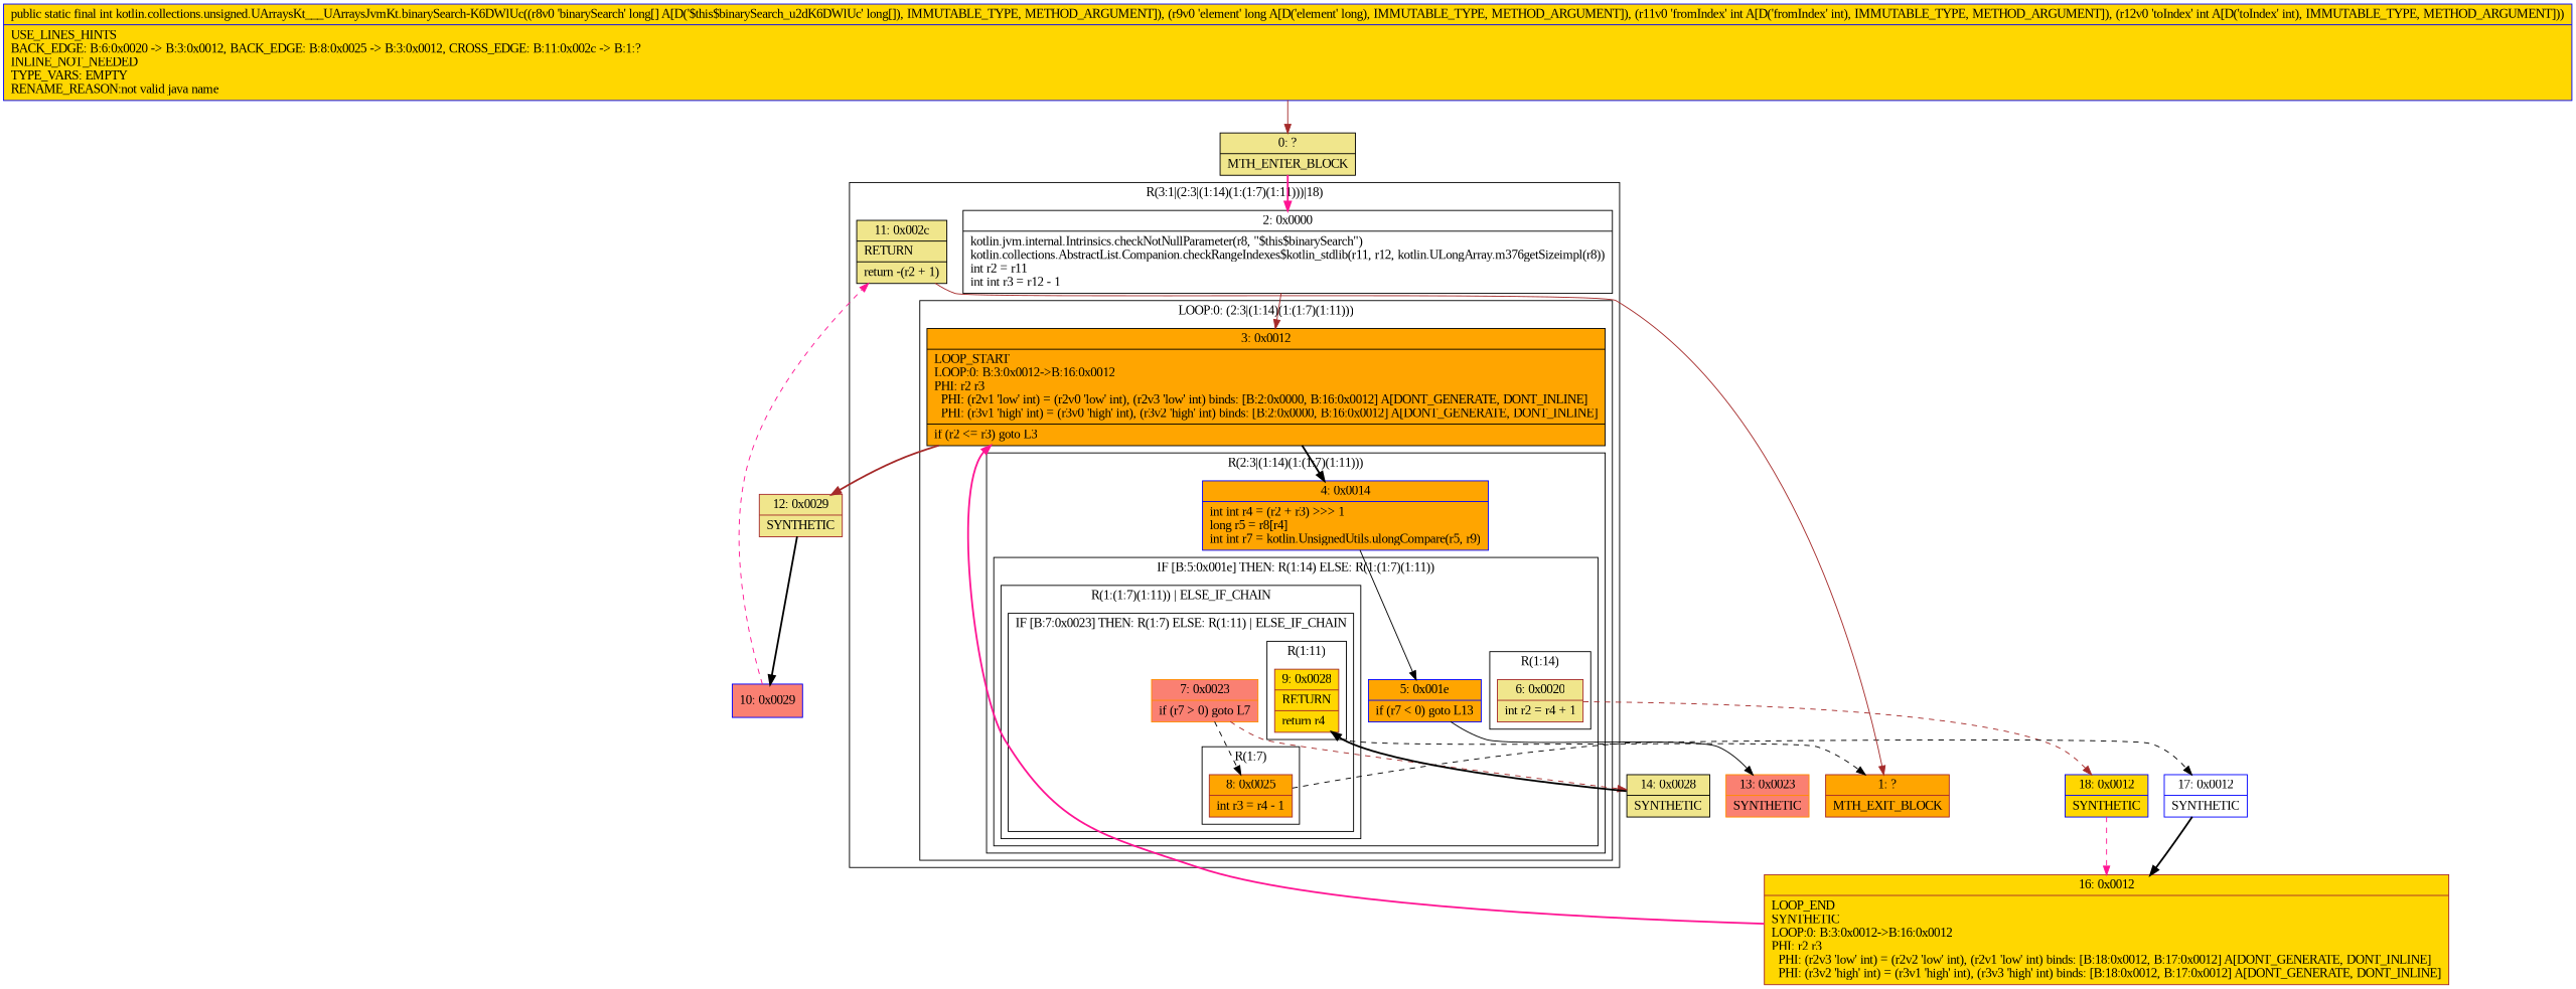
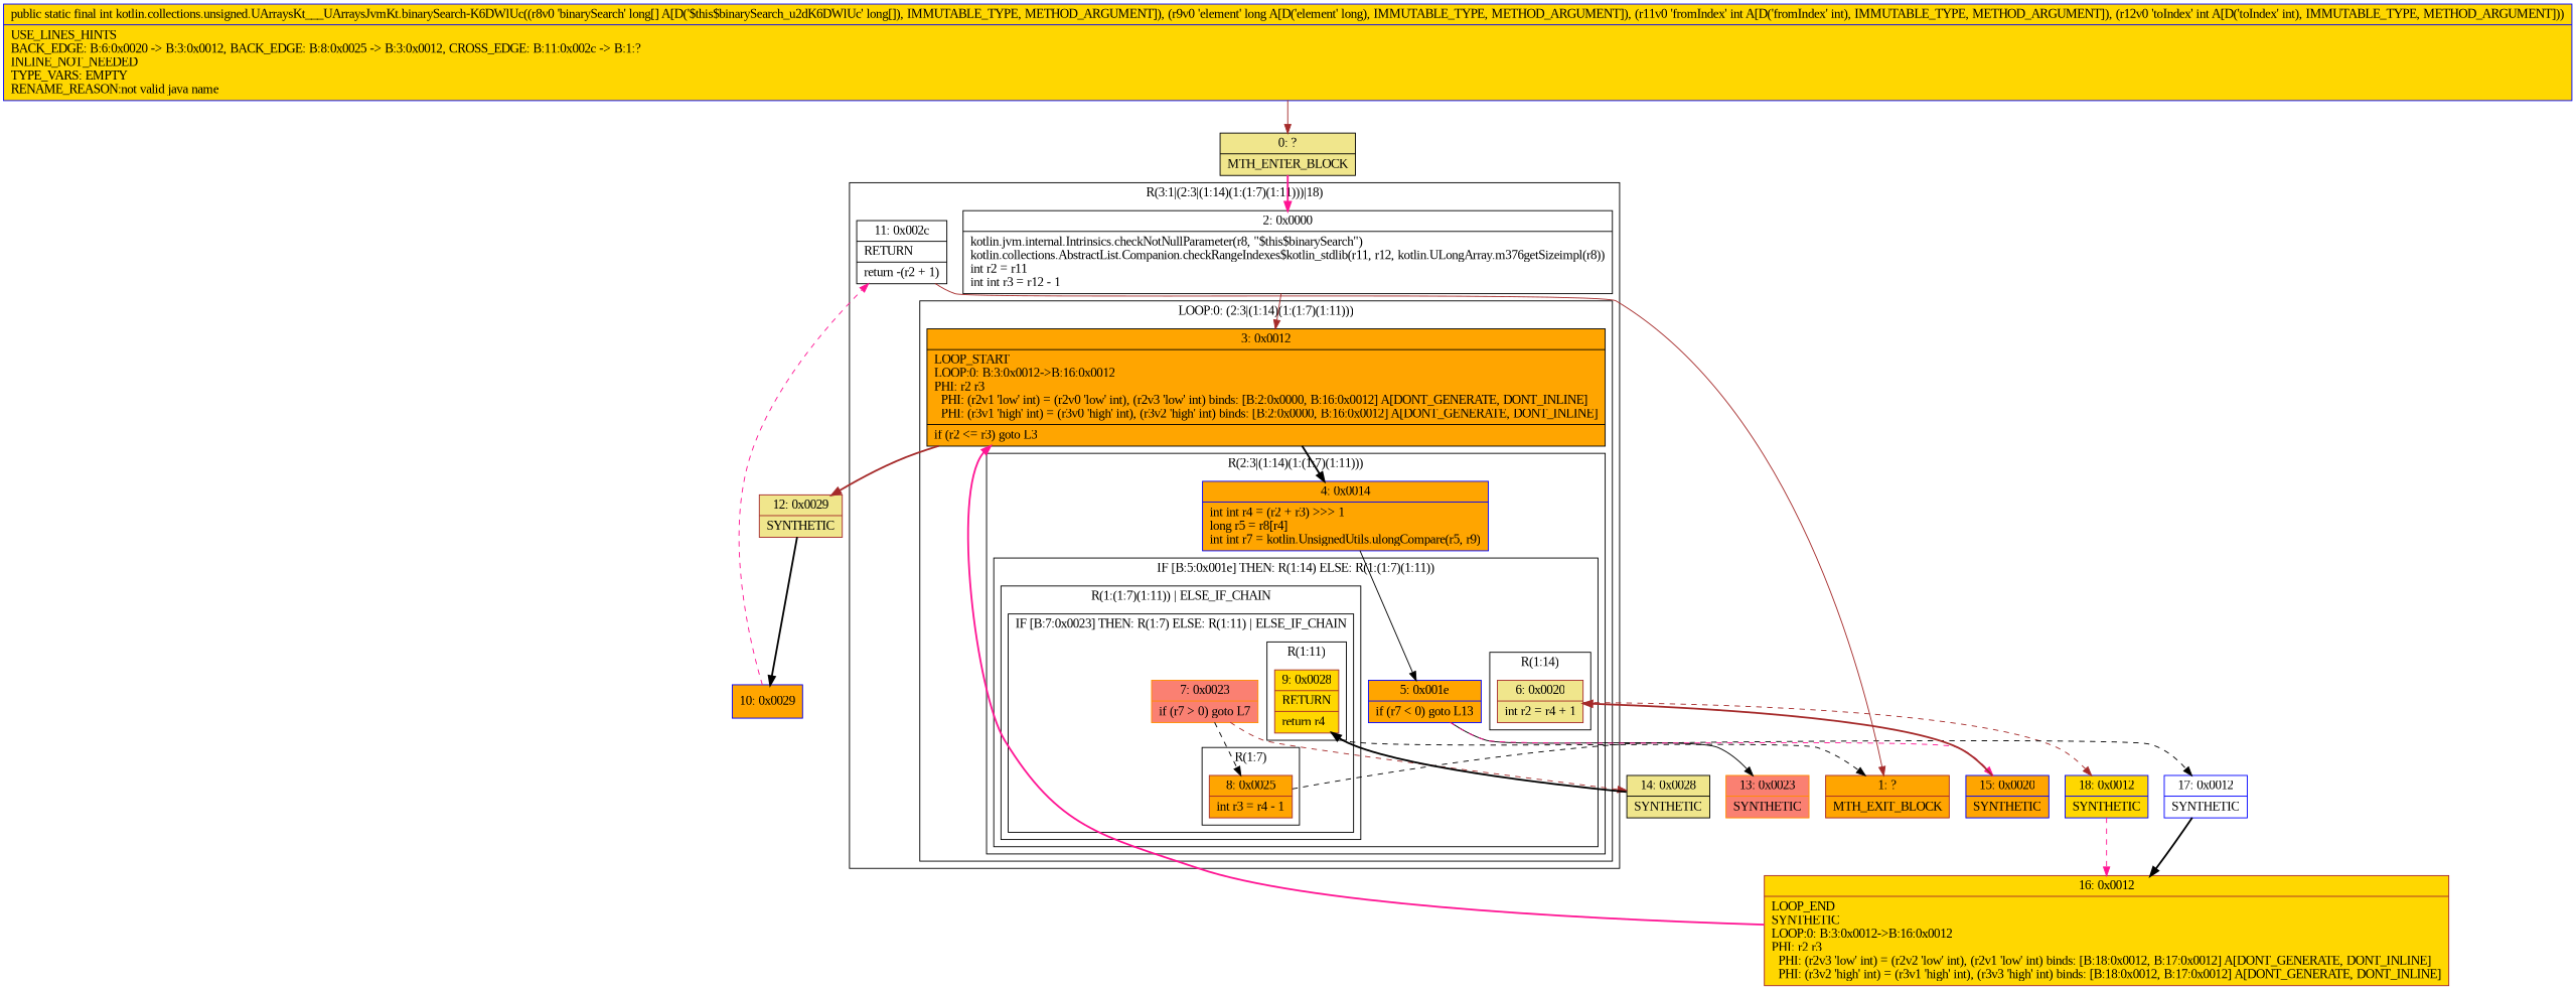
  digraph {
    fontname="Liberation Serif"
    node [color=blue fillcolor=orange fontname="Liberation Serif" shape=record style=filled]
    edge [color=black fontname="Liberation Serif" style=dashed]
    n1 [color=brown fillcolor=khaki label="{6\:\ 0x0020|int r2 = r4 + 1\l}"]
    n2 [color=brown label="{8\:\ 0x0025|int r3 = r4 \- 1\l}"]
    n3 [color=brown fillcolor=gold label="{9\:\ 0x0028|RETURN\l|return r4\l}"]
    n4 [color=darkorange fillcolor=salmon label="{7\:\ 0x0023|if (r7 \> 0) goto L7\l}"]
    n5 [label="{5\:\ 0x001e|if (r7 \< 0) goto L13\l}"]
    n6 [label="{4\:\ 0x0014|int int r4 = (r2 + r3) \>\>\> 1\llong r5 = r8[r4]\lint int r7 = kotlin.UnsignedUtils.ulongCompare(r5, r9)\l}"]
    n7 [color=black label="{3\:\ 0x0012|LOOP_START\lLOOP:0: B:3:0x0012\-\>B:16:0x0012\lPHI: r2 r3 \l  PHI: (r2v1 'low' int) = (r2v0 'low' int), (r2v3 'low' int) binds: [B:2:0x0000, B:16:0x0012] A[DONT_GENERATE, DONT_INLINE]\l  PHI: (r3v1 'high' int) = (r3v0 'high' int), (r3v2 'high' int) binds: [B:2:0x0000, B:16:0x0012] A[DONT_GENERATE, DONT_INLINE]\l|if (r2 \<= r3) goto L3\l}"]
    n8 [color=black fillcolor=white label="{2\:\ 0x0000|kotlin.jvm.internal.Intrinsics.checkNotNullParameter(r8, \"$this$binarySearch\")\lkotlin.collections.AbstractList.Companion.checkRangeIndexes$kotlin_stdlib(r11, r12, kotlin.ULongArray.m376getSizeimpl(r8))\lint r2 = r11\lint int r3 = r12 \- 1\l}"]
-   n9 [color=black fillcolor=khaki label="{11\:\ 0x002c|RETURN\l|return \-(r2 + 1)\l}"]
+   n9 [color=black fillcolor=white label="{11\:\ 0x002c|RETURN\l|return \-(r2 + 1)\l}"]
    n10 [fillcolor=gold label="{18\:\ 0x0012|SYNTHETIC\l}"]
    n11 [fillcolor=white label="{17\:\ 0x0012|SYNTHETIC\l}"]
    n12 [color=brown label="{1\:\ ?|MTH_EXIT_BLOCK\l}"]
    n13 [color=black fillcolor=khaki label="{14\:\ 0x0028|SYNTHETIC\l}"]
    n14 [color=darkorange fillcolor=salmon label="{13\:\ 0x0023|SYNTHETIC\l}"]
+   n15 [label="{15\:\ 0x0020|SYNTHETIC\l}"]
    n16 [color=brown fillcolor=khaki label="{12\:\ 0x0029|SYNTHETIC\l}"]
-   n17 [fillcolor=salmon label="{10\:\ 0x0029}"]
+   n17 [label="{10\:\ 0x0029}"]
    n18 [color=brown fillcolor=gold label="{16\:\ 0x0012|LOOP_END\lSYNTHETIC\lLOOP:0: B:3:0x0012\-\>B:16:0x0012\lPHI: r2 r3 \l  PHI: (r2v3 'low' int) = (r2v2 'low' int), (r2v1 'low' int) binds: [B:18:0x0012, B:17:0x0012] A[DONT_GENERATE, DONT_INLINE]\l  PHI: (r3v2 'high' int) = (r3v1 'high' int), (r3v3 'high' int) binds: [B:18:0x0012, B:17:0x0012] A[DONT_GENERATE, DONT_INLINE]\l}"]
    n19 [color=black fillcolor=khaki label="{0\:\ ?|MTH_ENTER_BLOCK\l}"]
    n20 [fillcolor=gold label="{public static final int kotlin.collections.unsigned.UArraysKt___UArraysJvmKt.binarySearch\-K6DWlUc((r8v0 'binarySearch' long[] A[D('$this$binarySearch_u2dK6DWlUc' long[]), IMMUTABLE_TYPE, METHOD_ARGUMENT]), (r9v0 'element' long A[D('element' long), IMMUTABLE_TYPE, METHOD_ARGUMENT]), (r11v0 'fromIndex' int A[D('fromIndex' int), IMMUTABLE_TYPE, METHOD_ARGUMENT]), (r12v0 'toIndex' int A[D('toIndex' int), IMMUTABLE_TYPE, METHOD_ARGUMENT]))  | USE_LINES_HINTS\lBACK_EDGE: B:6:0x0020 \-\> B:3:0x0012, BACK_EDGE: B:8:0x0025 \-\> B:3:0x0012, CROSS_EDGE: B:11:0x002c \-\> B:1:?\lINLINE_NOT_NEEDED\lTYPE_VARS: EMPTY\lRENAME_REASON:not valid java name\l}"]
    subgraph cluster_1 {
      label="R(3:1|(2:3|(1:14)(1:(1:7)(1:11)))|18)"
      n8
      n9
      subgraph cluster_2 {
        label="LOOP:0: (2:3|(1:14)(1:(1:7)(1:11)))"
        n7
        subgraph cluster_3 {
          label="R(2:3|(1:14)(1:(1:7)(1:11)))"
          n6
          subgraph cluster_4 {
            label="IF [B:5:0x001e] THEN: R(1:14) ELSE: R(1:(1:7)(1:11))"
            n5
            subgraph cluster_5 {
              label="R(1:14)"
              n1
            }
            subgraph cluster_6 {
              label="R(1:(1:7)(1:11)) | ELSE_IF_CHAIN\l"
              subgraph cluster_7 {
                label="IF [B:7:0x0023] THEN: R(1:7) ELSE: R(1:11) | ELSE_IF_CHAIN\l"
                n4
                subgraph cluster_8 {
                  label="R(1:7)"
                  n2
                }
                subgraph cluster_9 {
                  label="R(1:11)"
                  n3
                }
              }
            }
          }
        }
      }
    }
    n1 -> n10 [color=brown]
    n2 -> n11
    n3 -> n12
    n4 -> n2
    n4 -> n13 [color=brown]
    n5 -> n14 [style=solid]
+   n5 -> n15 [color=deeppink]
    n6 -> n5 [style=solid]
    n7 -> n6 [style=bold]
    n7 -> n16 [color=brown style=bold]
    n8 -> n7 [color=brown style=solid]
    n9 -> n12 [color=brown style=solid]
    n10 -> n18 [color=deeppink]
    n11 -> n18 [style=bold]
    n13 -> n3 [style=bold]
+   n15 -> n1 [color=brown style=bold]
    n16 -> n17 [style=bold]
    n17 -> n9 [color=deeppink]
    n18 -> n7 [color=deeppink style=bold]
    n19 -> n8 [color=deeppink style=bold]
    n20 -> n19 [color=brown style=solid]
  }
